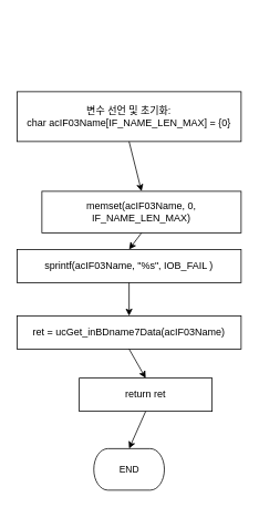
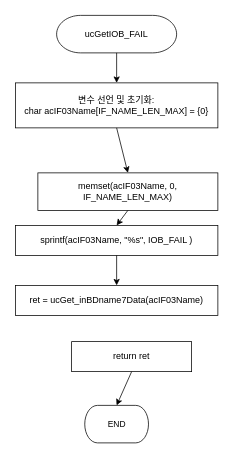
  <mxCell id="0" />
  <mxCell id="1" parent="0" />
+ <mxCell id="2" value="&lt;div style=&quot;&quot;&gt;&lt;font style=&quot;direction: ltr; line-height: 120%; opacity: 1;&quot;&gt;ucGetIOB_FAIL&lt;/font&gt;&lt;/div&gt;" style="verticalAlign=middle;align=center;overflow=width;vsdxID=2;fillColor=#FFFFFF;gradientColor=none;shape=stencil(tVLLDsIgEPwajiQIMfFe638Qu22JCM2Ctv69kK0Rm9qDibeZndkXC1NV6PUATIoQ0V9gNE3smToyKY3rAU1MiKmaqar1CB36m2uIDzo7M7r6e64wUZ4UOUWKB9GdIH4irzWu8B42vRrPScNFXZzN+5mvl3qJXE8mcPRRR+Pdh2Y1dsBTE95a3c0TkBRGgKEIb6wg1/r+ssCXd/vLCgm8z9caa+n6pb48dwrRV1H1Ew==);strokeColor=#000000;spacingTop=-1;spacingBottom=-1;spacingLeft=-1;spacingRight=-1;points=[[0.5,1,0],[0.5,0,0],[0,0.5,0],[1,0.5,0]];labelBackgroundColor=none;rounded=0;html=1;whiteSpace=wrap;strokeWidth=1;fontStyle=0" vertex="1" parent="1"><mxGeometry x="75" y="20" width="160" height="50" as="geometry" /></mxCell>
  <mxCell id="3" value="변수 선언 및 초기화:&lt;br&gt;char acIF03Name[IF_NAME_LEN_MAX] = {0}" style="rounded=0;whiteSpace=wrap;html=1;strokeWidth=1;fontStyle=0;fillColor=none;strokeColor=#000000;" vertex="1" parent="1"><mxGeometry x="20" y="110" width="270" height="60" as="geometry" /></mxCell>
  <mxCell id="4" value="memset(acIF03Name, 0, IF_NAME_LEN_MAX)" style="rounded=0;whiteSpace=wrap;html=1;strokeWidth=1;fontStyle=0;fillColor=none;strokeColor=#000000;" vertex="1" parent="1"><mxGeometry x="50" y="230" width="240" height="50" as="geometry" /></mxCell>
  <mxCell id="5" value="sprintf(acIF03Name, &quot;%s&quot;, IOB_FAIL )" style="rounded=0;whiteSpace=wrap;html=1;strokeWidth=1;fontStyle=0;fillColor=none;strokeColor=#000000;" vertex="1" parent="1"><mxGeometry x="20" y="300" width="270" height="40" as="geometry" /></mxCell>
  <mxCell id="6" value="ret = ucGet_inBDname7Data(acIF03Name)" style="rounded=0;whiteSpace=wrap;html=1;strokeWidth=1;fontStyle=0;fillColor=none;strokeColor=#000000;" vertex="1" parent="1"><mxGeometry x="20" y="380" width="270" height="40" as="geometry" /></mxCell>
  <mxCell id="7" value="return ret" style="rounded=0;whiteSpace=wrap;html=1;strokeWidth=1;fontStyle=0;fillColor=none;strokeColor=#000000;" vertex="1" parent="1"><mxGeometry x="95" y="455" width="160" height="40" as="geometry" /></mxCell>
  <mxCell id="8" value="&lt;div style=&quot;font-size: 1px&quot;&gt;&lt;font style=&quot;font-size:11.29px;font-family:Arial;color:#000000;direction:ltr;letter-spacing:0px;line-height:120%;opacity:1&quot;&gt;END&lt;br&gt;&lt;/font&gt;&lt;/div&gt;" style="verticalAlign=middle;align=center;overflow=width;vsdxID=77;fillColor=#FFFFFF;gradientColor=none;shape=stencil(tVLLDsIgEPwajiQIMfFe638Qu22JCM2Ctv69kK0Rm9qDibeZndkXC1NV6PUATIoQ0V9gNE3smToyKY3rAU1MiKmaqar1CB36m2uIDzo7M7r6e64wUZ4UOUWKB9GdIH4irzWu8B42vRrPScNFXZzN+5mvl3qJXE8mcPRRR+Pdh2Y1dsBTE95a3c0TkBRGgKEIb6wg1/r+ssCXd/vLCgm8z9caa+n6pb48dwrRV1H1Ew==);strokeColor=#000000;spacingTop=-1;spacingBottom=-1;spacingLeft=-1;spacingRight=-1;points=[[0.5,1,0],[0.5,0,0],[0,0.5,0],[1,0.5,0]];labelBackgroundColor=none;rounded=0;html=1;whiteSpace=wrap;strokeWidth=1;fontStyle=0" vertex="1" parent="1"><mxGeometry x="112.5" y="540" width="85" height="50" as="geometry" /></mxCell>
+ <mxCell id="9" value="" style="endArrow=classic;html=1;rounded=0;exitX=0.5;exitY=1;exitDx=0;exitDy=0;exitPerimeter=0;entryX=0.5;entryY=0;entryDx=0;entryDy=0;" edge="1" parent="1" source="2" target="3"><mxGeometry width="50" height="50" relative="1" as="geometry"><mxPoint x="155" y="90" as="sourcePoint" /><mxPoint x="155" y="110" as="targetPoint" /></mxGeometry></mxCell>
  <mxCell id="10" value="" style="endArrow=classic;html=1;rounded=0;exitX=0.5;exitY=1;exitDx=0;exitDy=0;entryX=0.5;entryY=0;entryDx=0;entryDy=0;" edge="1" parent="1" source="3" target="4"><mxGeometry width="50" height="50" relative="1" as="geometry"><mxPoint x="155" y="180" as="sourcePoint" /><mxPoint x="155" y="210" as="targetPoint" /></mxGeometry></mxCell>
  <mxCell id="11" value="" style="endArrow=classic;html=1;rounded=0;exitX=0.5;exitY=1;exitDx=0;exitDy=0;entryX=0.5;entryY=0;entryDx=0;entryDy=0;" edge="1" parent="1" source="4" target="5"><mxGeometry width="50" height="50" relative="1" as="geometry"><mxPoint x="155" y="280" as="sourcePoint" /><mxPoint x="155" y="310" as="targetPoint" /></mxGeometry></mxCell>
  <mxCell id="12" value="" style="endArrow=classic;html=1;rounded=0;exitX=0.5;exitY=1;exitDx=0;exitDy=0;entryX=0.5;entryY=0;entryDx=0;entryDy=0;" edge="1" parent="1" source="5" target="6"><mxGeometry width="50" height="50" relative="1" as="geometry"><mxPoint x="155" y="380" as="sourcePoint" /><mxPoint x="155" y="410" as="targetPoint" /></mxGeometry></mxCell>
- <mxCell id="13" value="" style="endArrow=classic;html=1;rounded=0;exitX=0.5;exitY=1;exitDx=0;exitDy=0;entryX=0.5;entryY=0;entryDx=0;entryDy=0;" edge="1" parent="1" source="6" target="7"><mxGeometry width="50" height="50" relative="1" as="geometry"><mxPoint x="155" y="480" as="sourcePoint" /><mxPoint x="155" y="510" as="targetPoint" /></mxGeometry></mxCell>
  <mxCell id="14" value="" style="endArrow=classic;html=1;rounded=0;exitX=0.5;exitY=1;exitDx=0;exitDy=0;entryX=0.5;entryY=0;entryDx=0;entryDy=0;entryPerimeter=0;" edge="1" parent="1" source="7" target="8"><mxGeometry width="50" height="50" relative="1" as="geometry"><mxPoint x="155" y="570" as="sourcePoint" /><mxPoint x="155" y="600" as="targetPoint" /></mxGeometry></mxCell>
